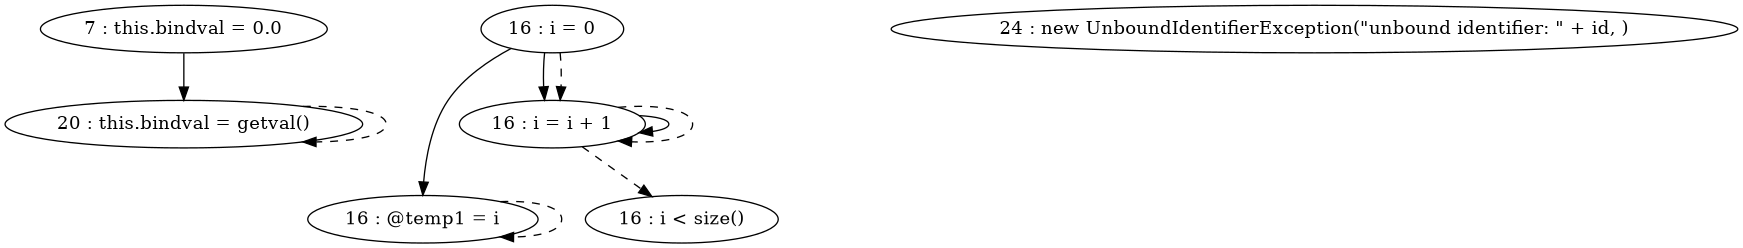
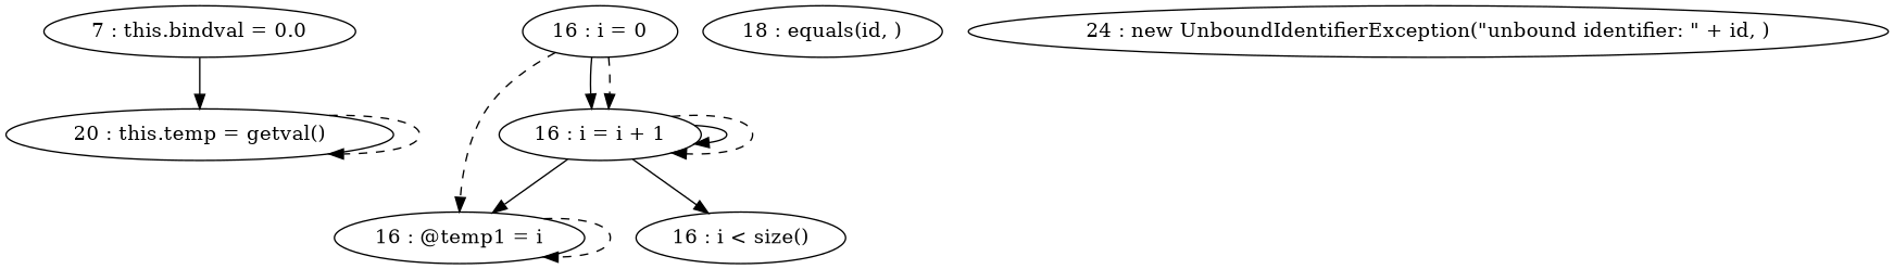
  digraph {
    "7 : this.bindval = 0.0"
-   "20 : this.bindval = getval()"
+   "20 : this.bindval = getval()" [label="20 : this.temp = getval()"]
    "16 : i = 0"
    "16 : @temp1 = i"
    "16 : i = i + 1"
    "16 : i < size()"
+   "18 : equals(id, )"
    "24 : new UnboundIdentifierException(\"unbound identifier: \" + id, )"
    "7 : this.bindval = 0.0" -> "20 : this.bindval = getval()" [style=solid]
    "20 : this.bindval = getval()" -> "20 : this.bindval = getval()" [style=dashed]
-   "16 : i = 0" -> "16 : @temp1 = i"
+   "16 : i = 0" -> "16 : @temp1 = i" [style=dashed]
    "16 : i = 0" -> "16 : i = i + 1"
    "16 : i = 0" -> "16 : i = i + 1" [style=dashed]
    "16 : @temp1 = i" -> "16 : @temp1 = i" [style=dashed]
+   "16 : i = i + 1" -> "16 : @temp1 = i"
    "16 : i = i + 1" -> "16 : i = i + 1"
    "16 : i = i + 1" -> "16 : i = i + 1" [style=dashed]
-   "16 : i = i + 1" -> "16 : i < size()" [style=dashed]
+   "16 : i = i + 1" -> "16 : i < size()"
  }
